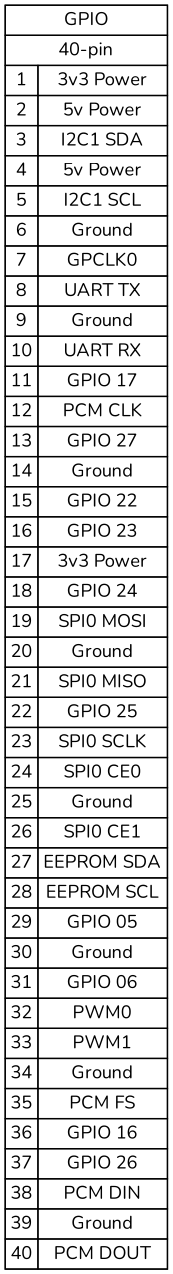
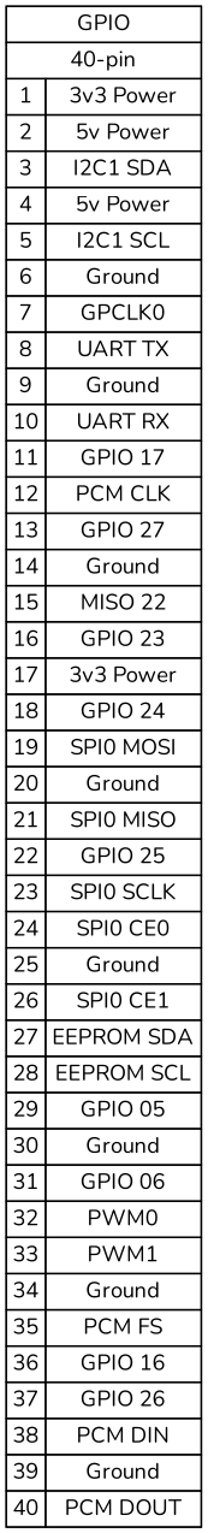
  graph {
    bgcolor="#FFFFFF"
    fontname=Nunito
    nodesep=0.33
    rankdir=LR
    ranksep=2
-   n1 [fillcolor="#FFFFFF" fontname=Nunito height=0 label=< <table border="0" cellspacing="0" cellpadding="0">  <tr><td>   <table border="0" cellspacing="0" cellpadding="3" cellborder="1"><tr>    <td balign="left">GPIO</td>   </tr></table>  </td></tr>  <tr><td>   <table border="0" cellspacing="0" cellpadding="3" cellborder="1"><tr>    <td balign="left">40-pin</td>   </tr></table>  </td></tr>  <tr><td>   <table border="0" cellspacing="0" cellpadding="3" cellborder="1">    <tr>     <td port="p1l">1</td>     <td>3v3 Power</td>    </tr>    <tr>     <td port="p2l">2</td>     <td>5v Power</td>    </tr>    <tr>     <td port="p3l">3</td>     <td>I2C1 SDA</td>    </tr>    <tr>     <td port="p4l">4</td>     <td>5v Power</td>    </tr>    <tr>     <td port="p5l">5</td>     <td>I2C1 SCL</td>    </tr>    <tr>     <td port="p6l">6</td>     <td>Ground</td>    </tr>    <tr>     <td port="p7l">7</td>     <td>GPCLK0</td>    </tr>    <tr>     <td port="p8l">8</td>     <td>UART TX</td>    </tr>    <tr>     <td port="p9l">9</td>     <td>Ground</td>    </tr>    <tr>     <td port="p10l">10</td>     <td>UART RX</td>    </tr>    <tr>     <td port="p11l">11</td>     <td>GPIO 17</td>    </tr>    <tr>     <td port="p12l">12</td>     <td>PCM CLK</td>    </tr>    <tr>     <td port="p13l">13</td>     <td>GPIO 27</td>    </tr>    <tr>     <td port="p14l">14</td>     <td>Ground</td>    </tr>    <tr>     <td port="p15l">15</td>     <td>GPIO 22</td>    </tr>    <tr>     <td port="p16l">16</td>     <td>GPIO 23</td>    </tr>    <tr>     <td port="p17l">17</td>     <td>3v3 Power</td>    </tr>    <tr>     <td port="p18l">18</td>     <td>GPIO 24</td>    </tr>    <tr>     <td port="p19l">19</td>     <td>SPI0 MOSI</td>    </tr>    <tr>     <td port="p20l">20</td>     <td>Ground</td>    </tr>    <tr>     <td port="p21l">21</td>     <td>SPI0 MISO</td>    </tr>    <tr>     <td port="p22l">22</td>     <td>GPIO 25</td>    </tr>    <tr>     <td port="p23l">23</td>     <td>SPI0 SCLK</td>    </tr>    <tr>     <td port="p24l">24</td>     <td>SPI0 CE0</td>    </tr>    <tr>     <td port="p25l">25</td>     <td>Ground</td>    </tr>    <tr>     <td port="p26l">26</td>     <td>SPI0 CE1</td>    </tr>    <tr>     <td port="p27l">27</td>     <td>EEPROM SDA</td>    </tr>    <tr>     <td port="p28l">28</td>     <td>EEPROM SCL</td>    </tr>    <tr>     <td port="p29l">29</td>     <td>GPIO 05</td>    </tr>    <tr>     <td port="p30l">30</td>     <td>Ground</td>    </tr>    <tr>     <td port="p31l">31</td>     <td>GPIO 06</td>    </tr>    <tr>     <td port="p32l">32</td>     <td>PWM0</td>    </tr>    <tr>     <td port="p33l">33</td>     <td>PWM1</td>    </tr>    <tr>     <td port="p34l">34</td>     <td>Ground</td>    </tr>    <tr>     <td port="p35l">35</td>     <td>PCM FS</td>    </tr>    <tr>     <td port="p36l">36</td>     <td>GPIO 16</td>    </tr>    <tr>     <td port="p37l">37</td>     <td>GPIO 26</td>    </tr>    <tr>     <td port="p38l">38</td>     <td>PCM DIN</td>    </tr>    <tr>     <td port="p39l">39</td>     <td>Ground</td>    </tr>    <tr>     <td port="p40l">40</td>     <td>PCM DOUT</td>    </tr>   </table>  </td></tr> </table> > margin=0 shape=box style=filled width=0]
+   n1 [fillcolor="#FFFFFF" fontname=Nunito height=0 label=< <table border="0" cellspacing="0" cellpadding="0">  <tr><td>   <table border="0" cellspacing="0" cellpadding="3" cellborder="1"><tr>    <td balign="left">GPIO</td>   </tr></table>  </td></tr>  <tr><td>   <table border="0" cellspacing="0" cellpadding="3" cellborder="1"><tr>    <td balign="left">40-pin</td>   </tr></table>  </td></tr>  <tr><td>   <table border="0" cellspacing="0" cellpadding="3" cellborder="1">    <tr>     <td port="p1l">1</td>     <td>3v3 Power</td>    </tr>    <tr>     <td port="p2l">2</td>     <td>5v Power</td>    </tr>    <tr>     <td port="p3l">3</td>     <td>I2C1 SDA</td>    </tr>    <tr>     <td port="p4l">4</td>     <td>5v Power</td>    </tr>    <tr>     <td port="p5l">5</td>     <td>I2C1 SCL</td>    </tr>    <tr>     <td port="p6l">6</td>     <td>Ground</td>    </tr>    <tr>     <td port="p7l">7</td>     <td>GPCLK0</td>    </tr>    <tr>     <td port="p8l">8</td>     <td>UART TX</td>    </tr>    <tr>     <td port="p9l">9</td>     <td>Ground</td>    </tr>    <tr>     <td port="p10l">10</td>     <td>UART RX</td>    </tr>    <tr>     <td port="p11l">11</td>     <td>GPIO 17</td>    </tr>    <tr>     <td port="p12l">12</td>     <td>PCM CLK</td>    </tr>    <tr>     <td port="p13l">13</td>     <td>GPIO 27</td>    </tr>    <tr>     <td port="p14l">14</td>     <td>Ground</td>    </tr>    <tr>     <td port="p15l">15</td>     <td>MISO 22</td>    </tr>    <tr>     <td port="p16l">16</td>     <td>GPIO 23</td>    </tr>    <tr>     <td port="p17l">17</td>     <td>3v3 Power</td>    </tr>    <tr>     <td port="p18l">18</td>     <td>GPIO 24</td>    </tr>    <tr>     <td port="p19l">19</td>     <td>SPI0 MOSI</td>    </tr>    <tr>     <td port="p20l">20</td>     <td>Ground</td>    </tr>    <tr>     <td port="p21l">21</td>     <td>SPI0 MISO</td>    </tr>    <tr>     <td port="p22l">22</td>     <td>GPIO 25</td>    </tr>    <tr>     <td port="p23l">23</td>     <td>SPI0 SCLK</td>    </tr>    <tr>     <td port="p24l">24</td>     <td>SPI0 CE0</td>    </tr>    <tr>     <td port="p25l">25</td>     <td>Ground</td>    </tr>    <tr>     <td port="p26l">26</td>     <td>SPI0 CE1</td>    </tr>    <tr>     <td port="p27l">27</td>     <td>EEPROM SDA</td>    </tr>    <tr>     <td port="p28l">28</td>     <td>EEPROM SCL</td>    </tr>    <tr>     <td port="p29l">29</td>     <td>GPIO 05</td>    </tr>    <tr>     <td port="p30l">30</td>     <td>Ground</td>    </tr>    <tr>     <td port="p31l">31</td>     <td>GPIO 06</td>    </tr>    <tr>     <td port="p32l">32</td>     <td>PWM0</td>    </tr>    <tr>     <td port="p33l">33</td>     <td>PWM1</td>    </tr>    <tr>     <td port="p34l">34</td>     <td>Ground</td>    </tr>    <tr>     <td port="p35l">35</td>     <td>PCM FS</td>    </tr>    <tr>     <td port="p36l">36</td>     <td>GPIO 16</td>    </tr>    <tr>     <td port="p37l">37</td>     <td>GPIO 26</td>    </tr>    <tr>     <td port="p38l">38</td>     <td>PCM DIN</td>    </tr>    <tr>     <td port="p39l">39</td>     <td>Ground</td>    </tr>    <tr>     <td port="p40l">40</td>     <td>PCM DOUT</td>    </tr>   </table>  </td></tr> </table> > margin=0 shape=box style=filled width=0]
  }
